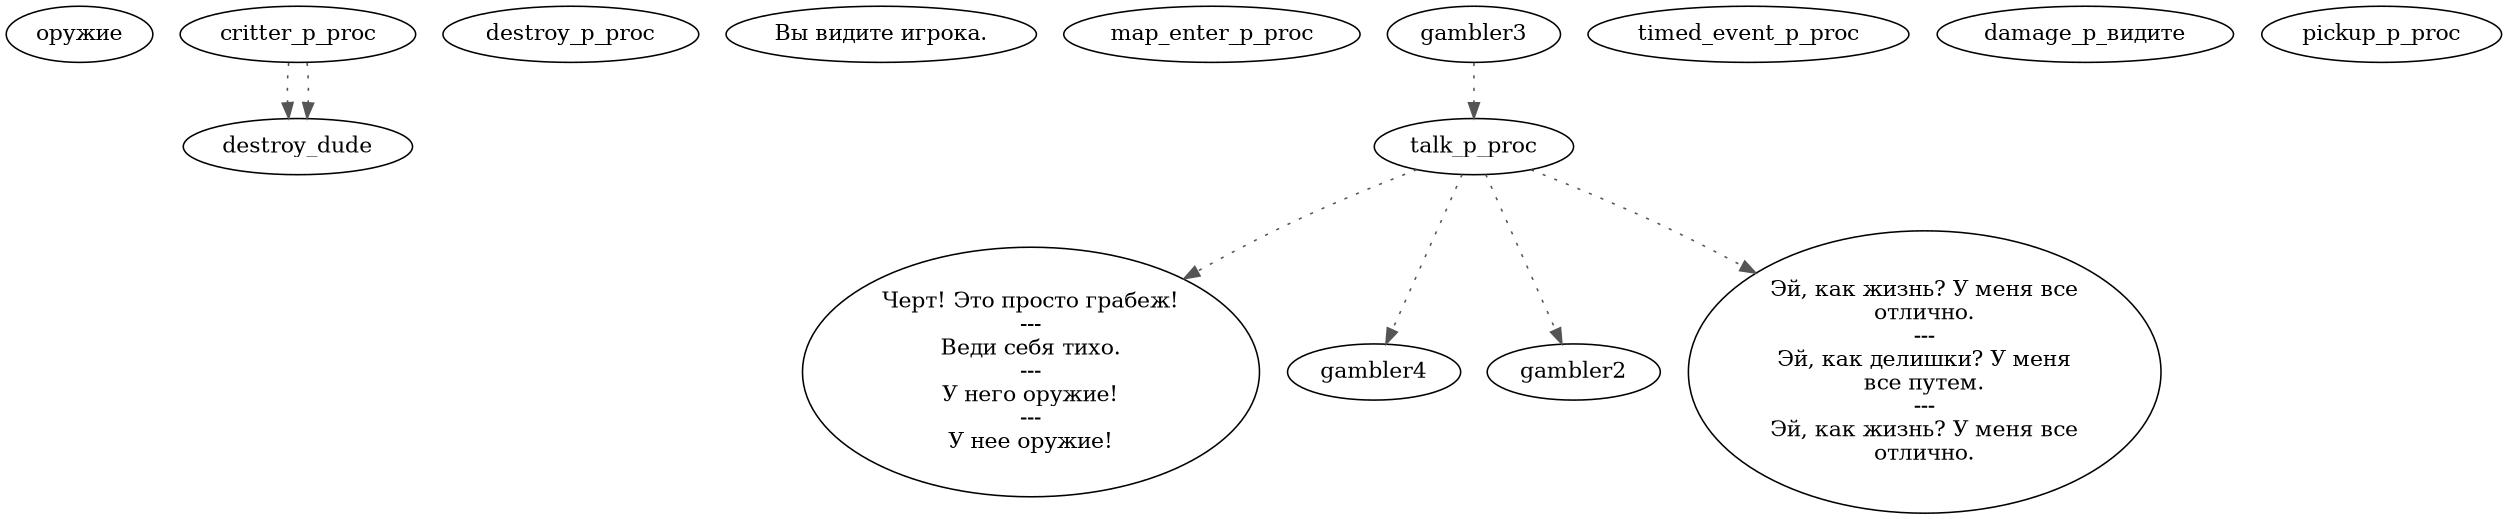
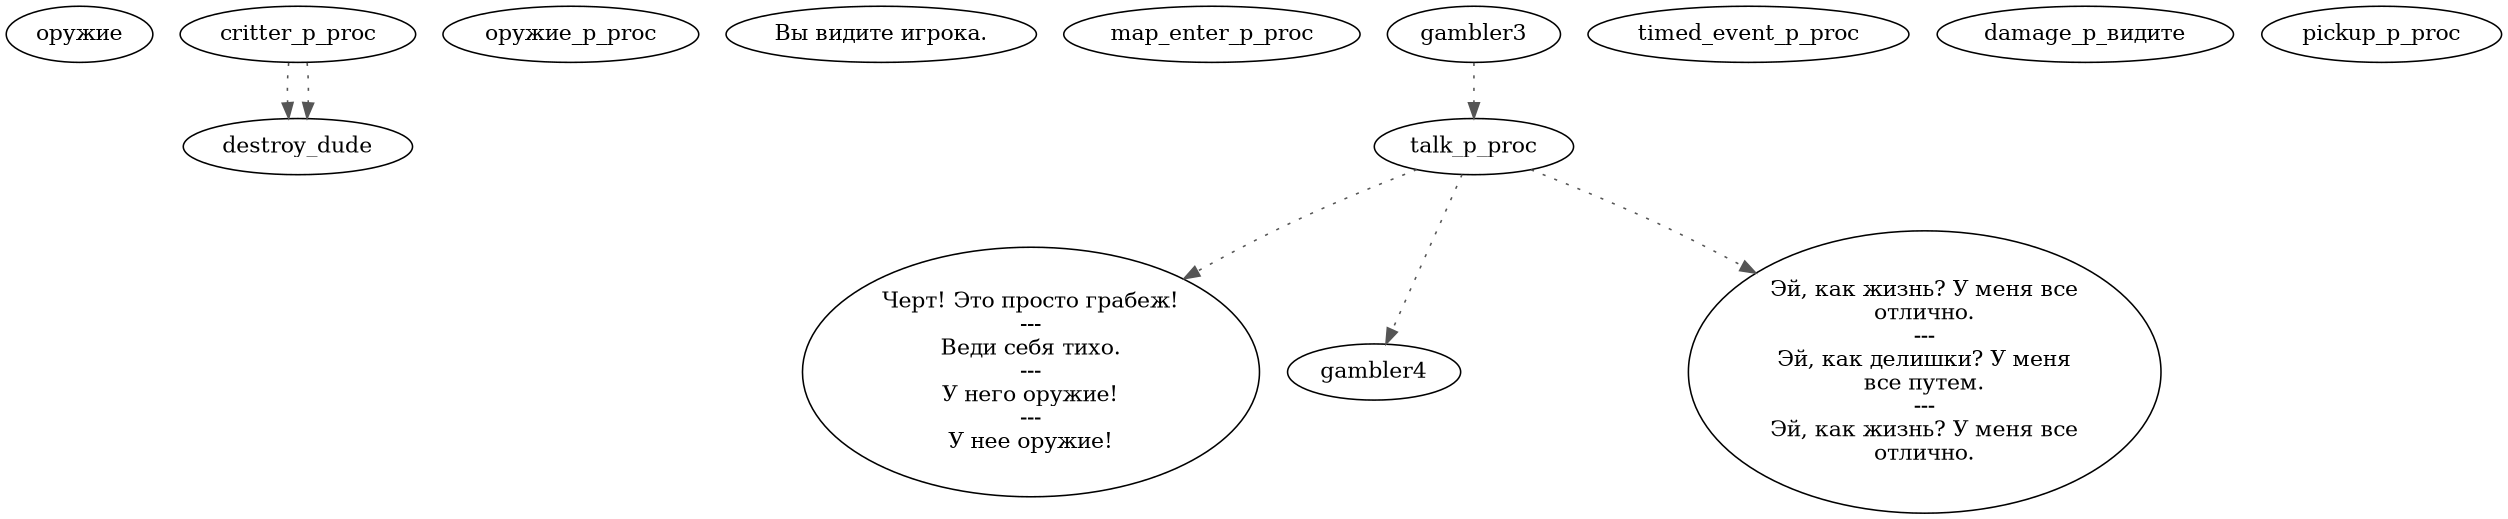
  digraph {
    node [color="#000000" fillcolor="#FFFFFF" style=filled]
    edge [color="#555555" style=dotted]
    n1 [label="оружие"]
    n2 [label=destroy_dude]
    critter_p_proc
-   destroy_p_proc
+   destroy_p_proc [label="оружие_p_proc"]
    n5 [label="Вы видите игрока."]
    map_enter_p_proc
    n7 [label="Черт! Это просто грабеж!\n---\nВеди себя тихо.\n---\nУ него оружие!\n---\nУ нее оружие!"]
    talk_p_proc
    gambler4
-   gambler2
    n11 [label="Эй, как жизнь? У меня все\nотлично.\n---\nЭй, как делишки? У меня\nвсе путем.\n---\nЭй, как жизнь? У меня все\nотлично."]
    gambler3
    timed_event_p_proc
    n14 [label="damage_p_видите"]
    pickup_p_proc
    critter_p_proc -> n2
    critter_p_proc -> n2
    talk_p_proc -> n7
    talk_p_proc -> gambler4
-   talk_p_proc -> gambler2
    talk_p_proc -> n11
    gambler3 -> talk_p_proc
  }
